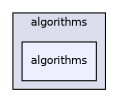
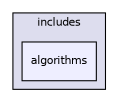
  digraph {
    compound=true
    fontname="DejaVu Sans"
    n1 [fillcolor="#eeeeff" fontname="DejaVu Sans" fontsize=10 label=algorithms pencolor=black shape=box style=filled]
    subgraph cluster_1 {
      bgcolor="#ddddee"
      fontsize=10
-     label=algorithms
+     label=includes
      pencolor=black
      n1
    }
  }
